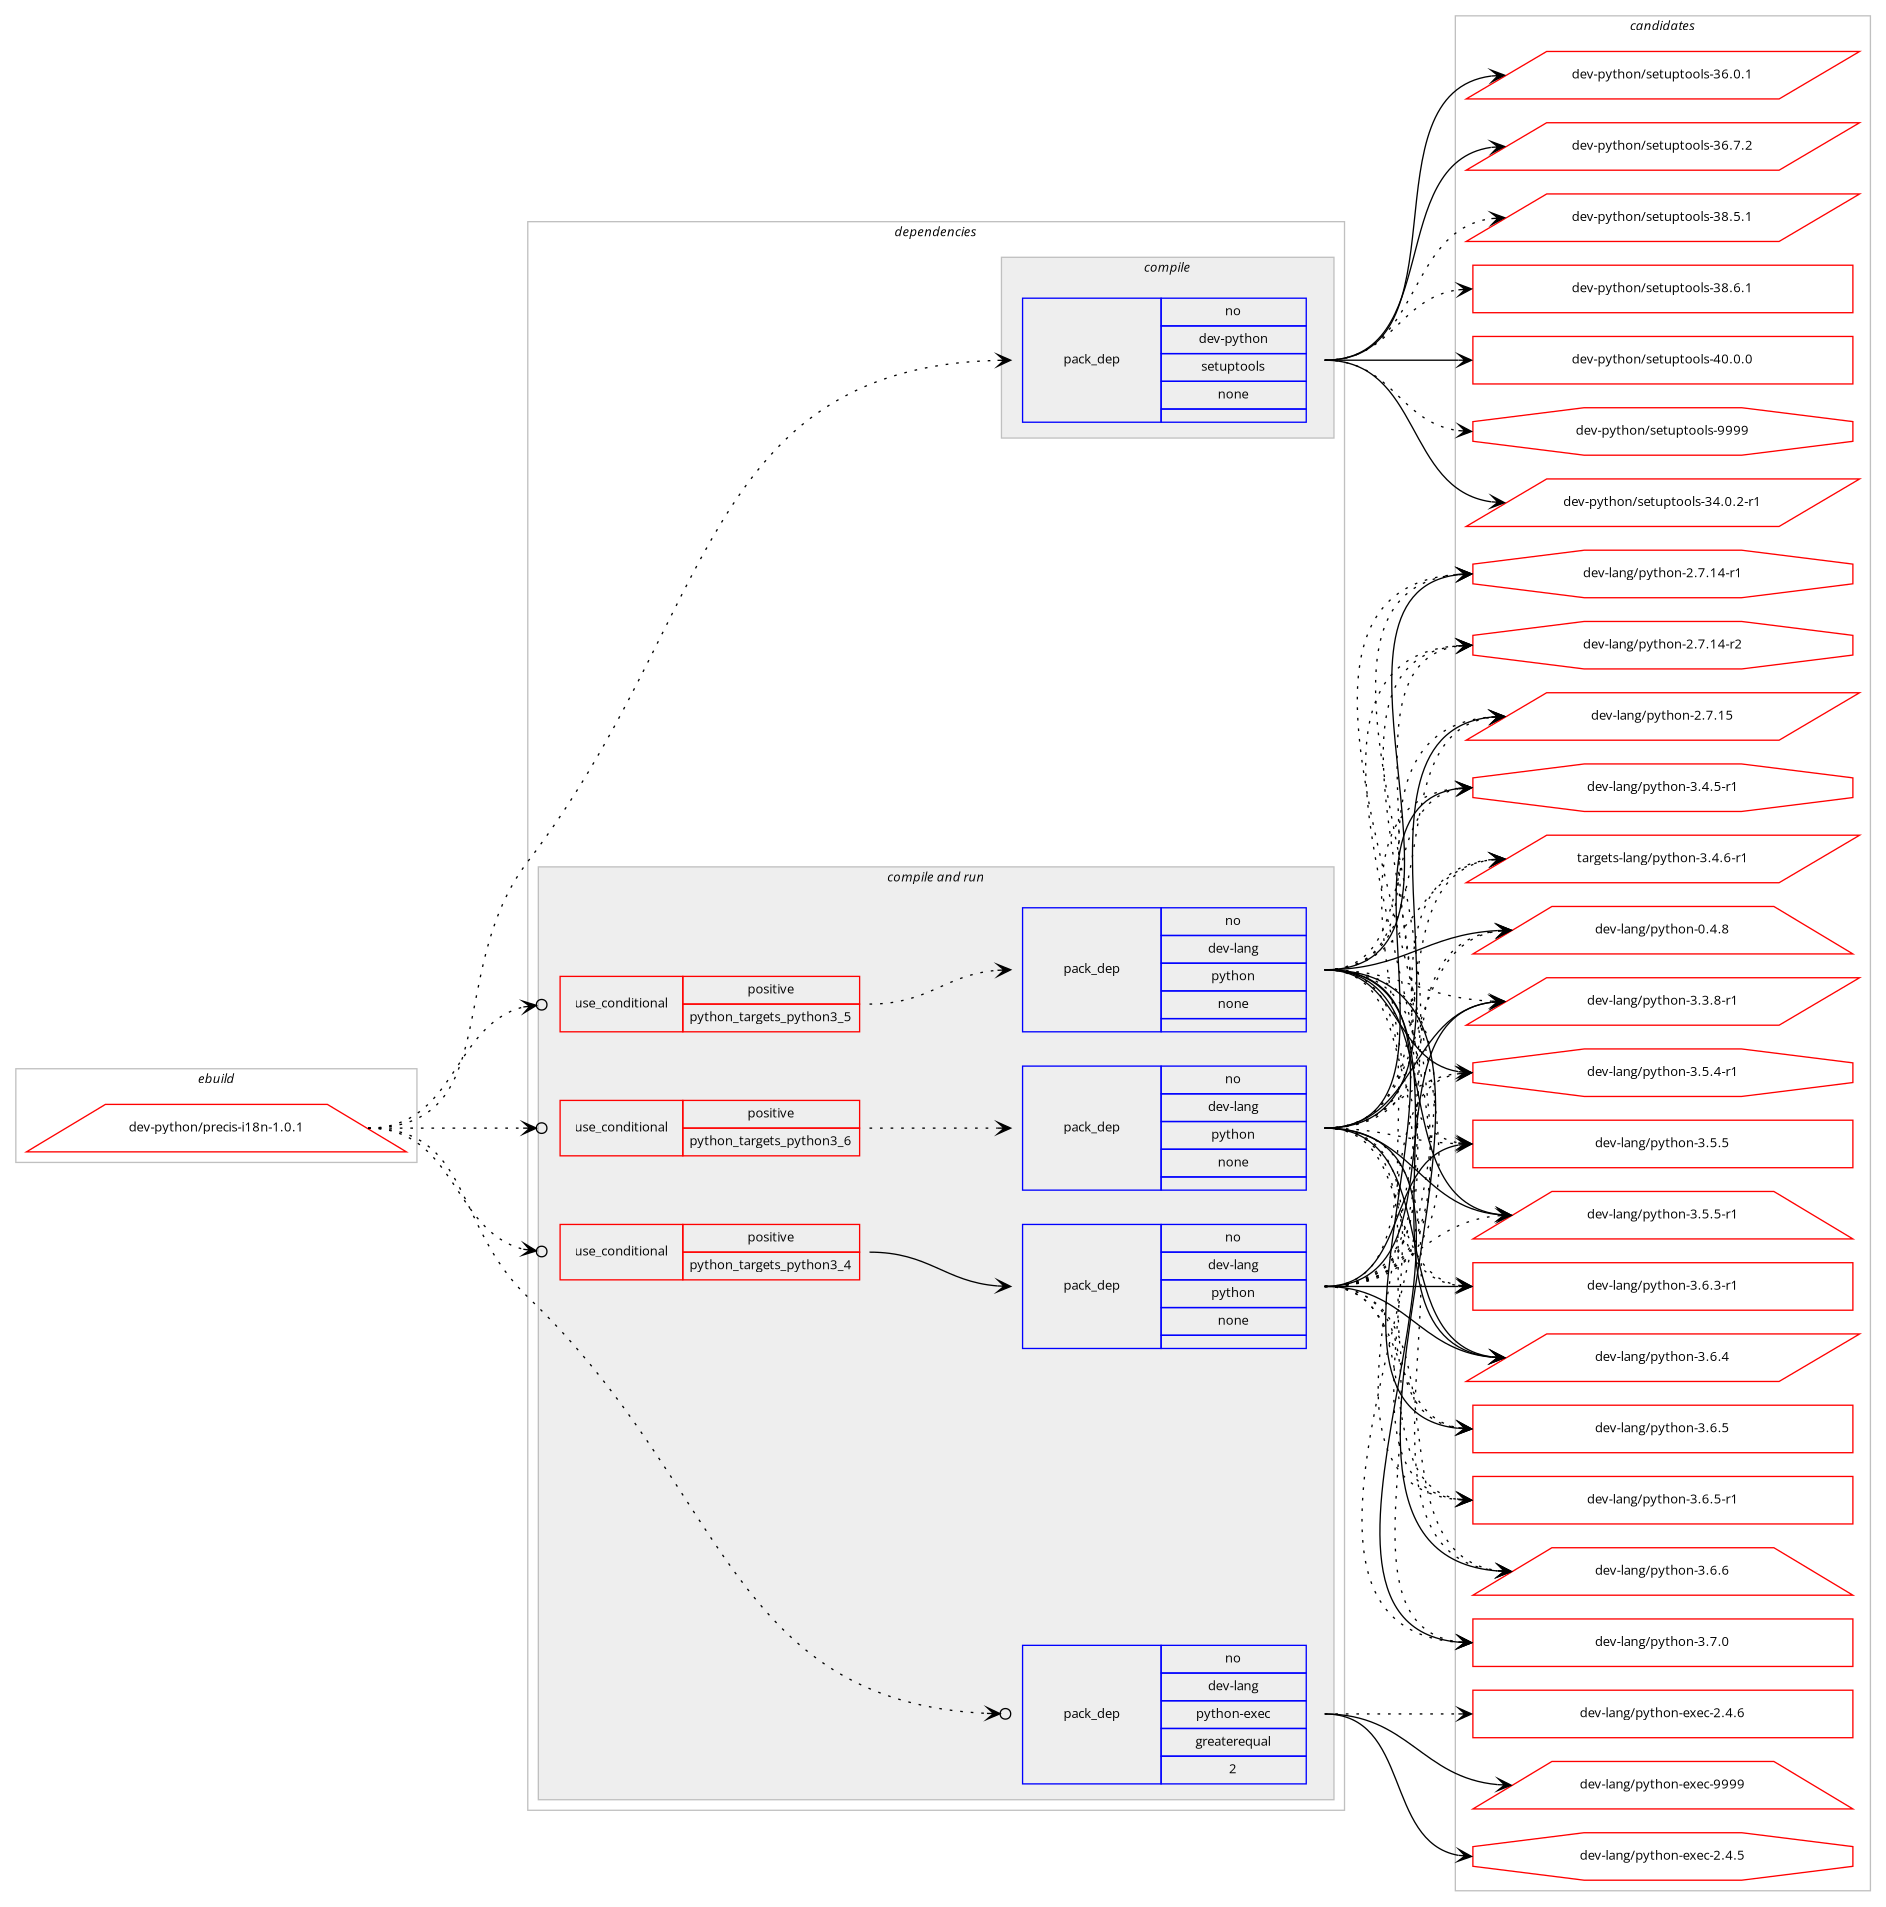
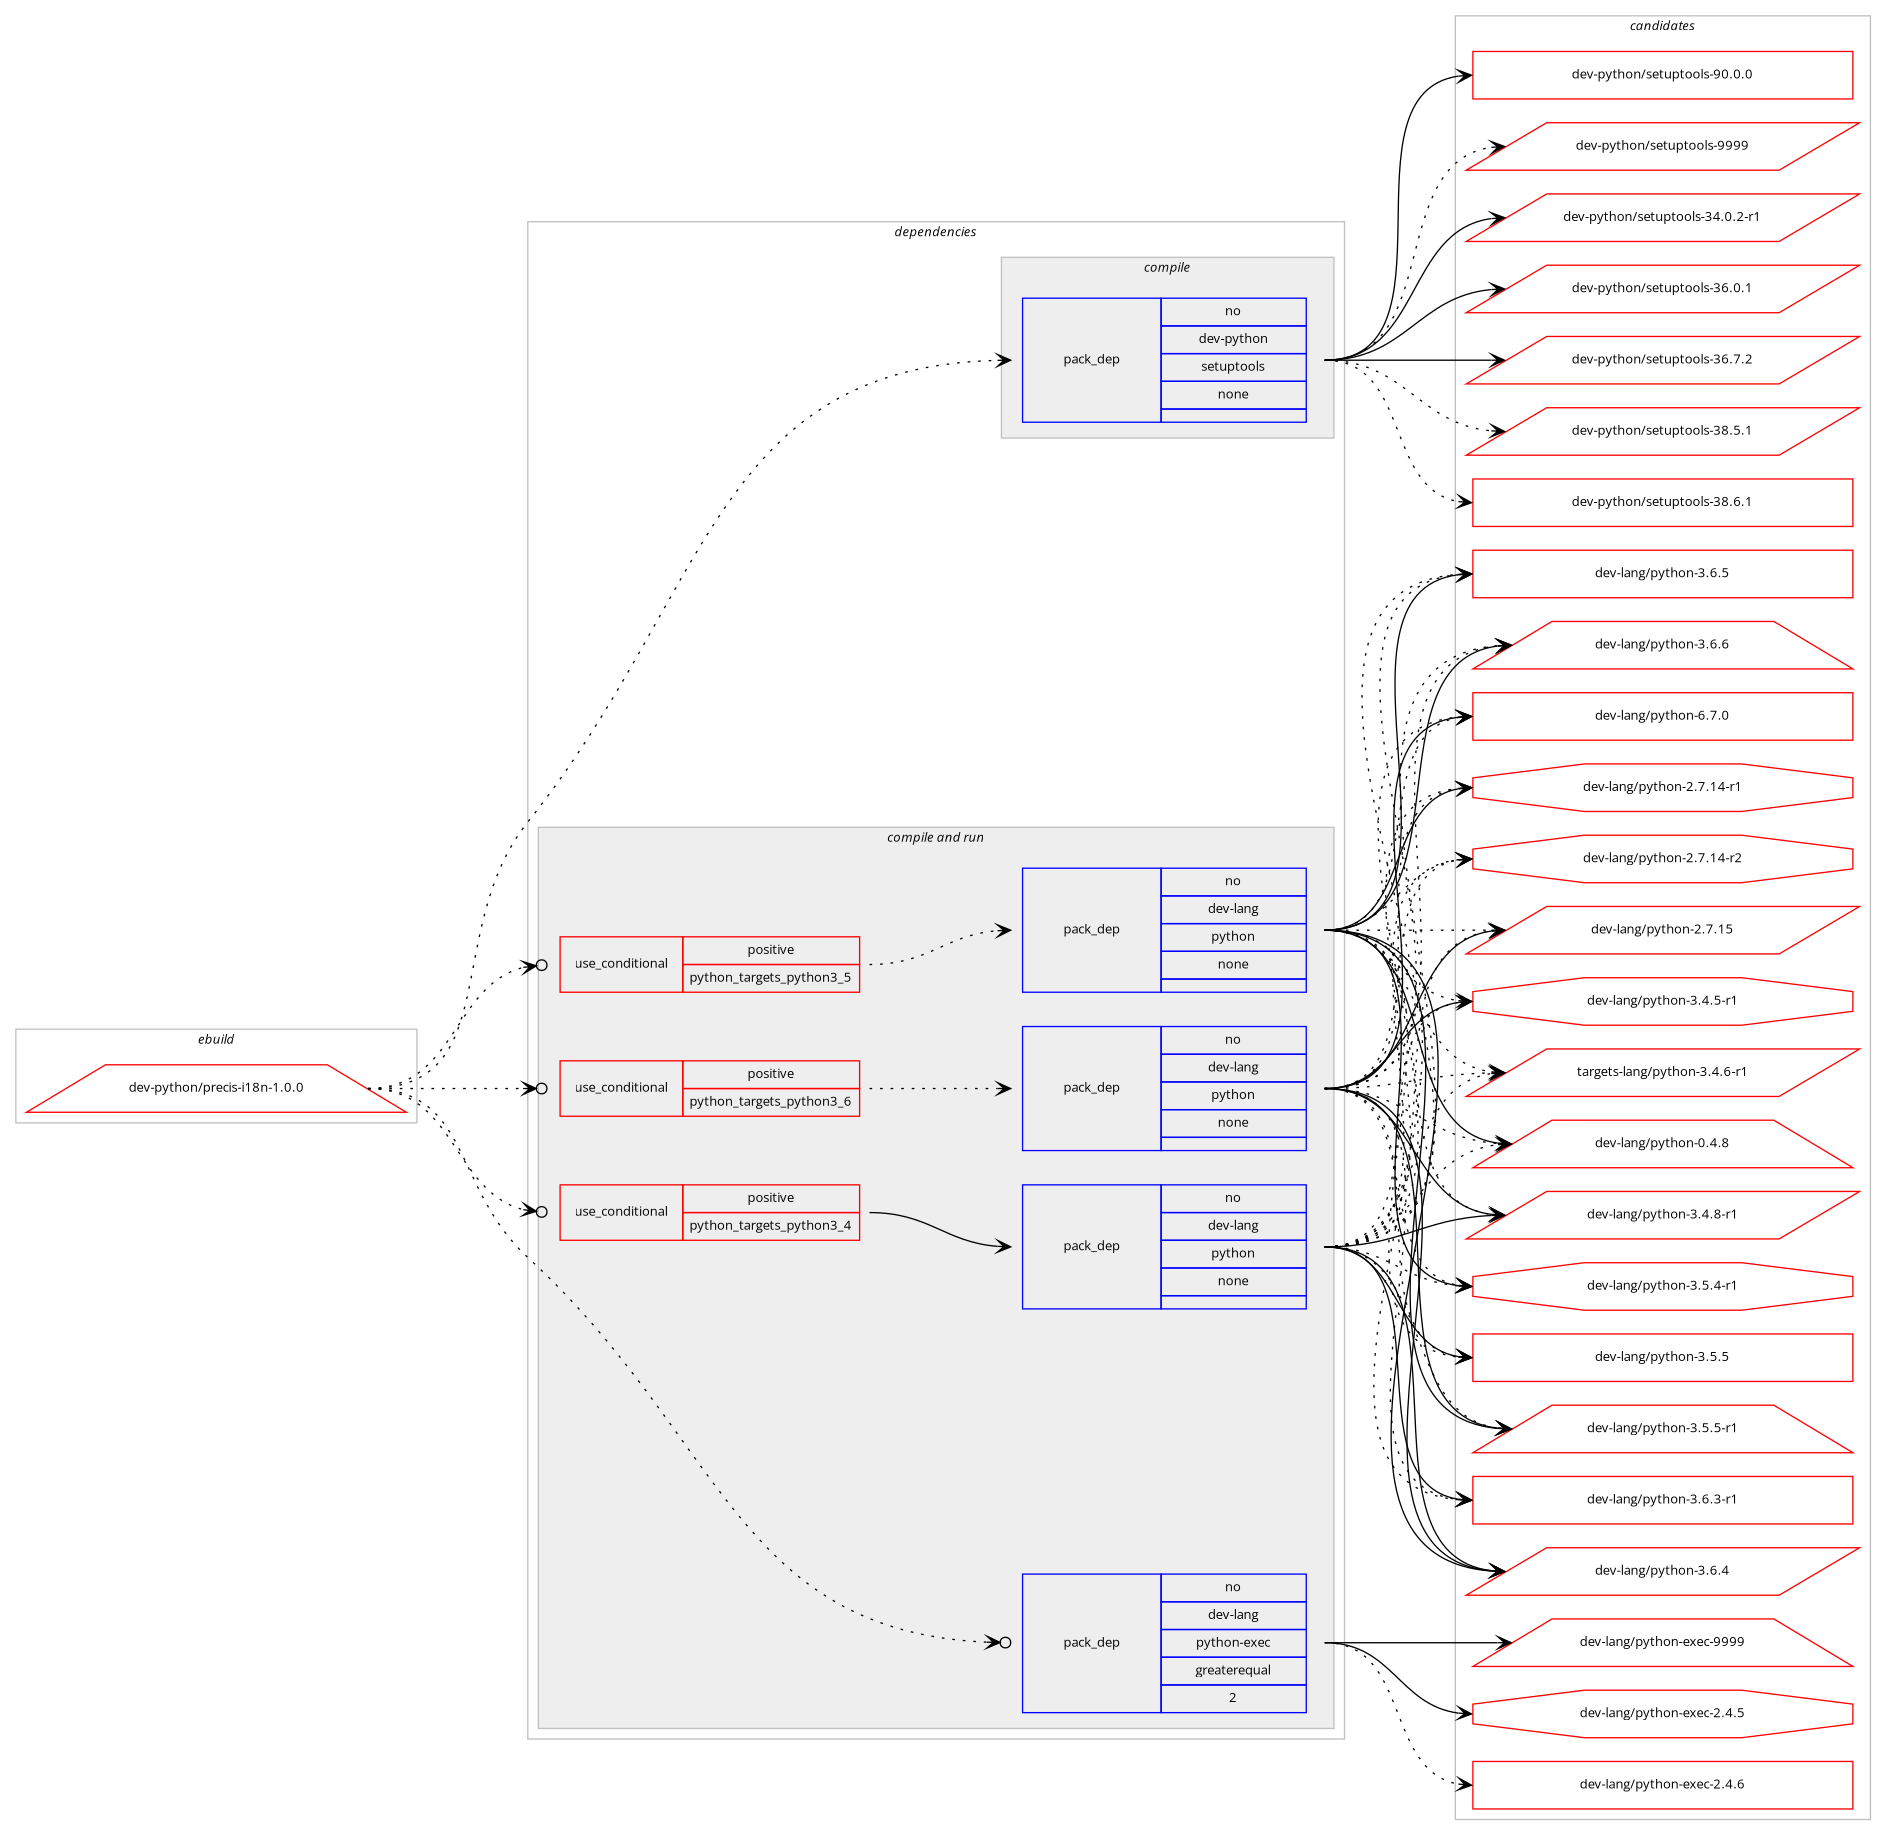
  digraph {
    compound=true
    concentrate=true
    fontname="Open Sans"
    fontsize=10
    newrank=true
    rankdir=LR
    ranksep=1.5
    node [color=red fontname="Open Sans" fontsize=10 shape=none]
    edge [arrowhead=vee fontname="Open Sans" headport=w style=dotted tailport=e weight=100]
-   n1 [label="dev-python/precis-i18n-1.0.1" shape=trapezium width=4]
+   n1 [label="dev-python/precis-i18n-1.0.0" shape=trapezium width=4]
    n2 [color=blue label=<<TABLE BORDER="0" CELLBORDER="1" CELLSPACING="0" CELLPADDING="4" WIDTH="220"><TR><TD ROWSPAN="6" CELLPADDING="30">pack_dep</TD></TR><TR><TD WIDTH="110">no</TD></TR><TR><TD>dev-python</TD></TR><TR><TD>setuptools</TD></TR><TR><TD>none</TD></TR><TR><TD></TD></TR></TABLE>>]
    n3 [color=blue label=<<TABLE BORDER="0" CELLBORDER="1" CELLSPACING="0" CELLPADDING="4" WIDTH="220"><TR><TD ROWSPAN="6" CELLPADDING="30">pack_dep</TD></TR><TR><TD WIDTH="110">no</TD></TR><TR><TD>dev-lang</TD></TR><TR><TD>python</TD></TR><TR><TD>none</TD></TR><TR><TD></TD></TR></TABLE>>]
    n4 [label=<<TABLE BORDER="0" CELLBORDER="1" CELLSPACING="0" CELLPADDING="4"><TR><TD ROWSPAN="3" CELLPADDING="10">use_conditional</TD></TR><TR><TD>positive</TD></TR><TR><TD>python_targets_python3_4</TD></TR></TABLE>>]
    n5 [color=blue label=<<TABLE BORDER="0" CELLBORDER="1" CELLSPACING="0" CELLPADDING="4" WIDTH="220"><TR><TD ROWSPAN="6" CELLPADDING="30">pack_dep</TD></TR><TR><TD WIDTH="110">no</TD></TR><TR><TD>dev-lang</TD></TR><TR><TD>python</TD></TR><TR><TD>none</TD></TR><TR><TD></TD></TR></TABLE>>]
    n6 [label=<<TABLE BORDER="0" CELLBORDER="1" CELLSPACING="0" CELLPADDING="4"><TR><TD ROWSPAN="3" CELLPADDING="10">use_conditional</TD></TR><TR><TD>positive</TD></TR><TR><TD>python_targets_python3_5</TD></TR></TABLE>>]
    n7 [color=blue label=<<TABLE BORDER="0" CELLBORDER="1" CELLSPACING="0" CELLPADDING="4" WIDTH="220"><TR><TD ROWSPAN="6" CELLPADDING="30">pack_dep</TD></TR><TR><TD WIDTH="110">no</TD></TR><TR><TD>dev-lang</TD></TR><TR><TD>python</TD></TR><TR><TD>none</TD></TR><TR><TD></TD></TR></TABLE>>]
    n8 [label=<<TABLE BORDER="0" CELLBORDER="1" CELLSPACING="0" CELLPADDING="4"><TR><TD ROWSPAN="3" CELLPADDING="10">use_conditional</TD></TR><TR><TD>positive</TD></TR><TR><TD>python_targets_python3_6</TD></TR></TABLE>>]
    n9 [color=blue label=<<TABLE BORDER="0" CELLBORDER="1" CELLSPACING="0" CELLPADDING="4" WIDTH="220"><TR><TD ROWSPAN="6" CELLPADDING="30">pack_dep</TD></TR><TR><TD WIDTH="110">no</TD></TR><TR><TD>dev-lang</TD></TR><TR><TD>python-exec</TD></TR><TR><TD>greaterequal</TD></TR><TR><TD>2</TD></TR></TABLE>>]
    n10 [label="dev-python/setuptools-34.0.2-r1" shape=parallelogram width=4]
    n11 [label="dev-python/setuptools-36.0.1" shape=parallelogram width=4]
    n12 [label="dev-python/setuptools-36.7.2" shape=parallelogram width=4]
    n13 [label="dev-python/setuptools-38.5.1" shape=parallelogram width=4]
    n14 [label="dev-python/setuptools-38.6.1" shape=box width=4]
-   n15 [label="dev-python/setuptools-40.0.0" shape=box width=4]
-   n16 [label="dev-python/setuptools-9999" shape=octagon width=4]
+   n15 [label="dev-python/setuptools-90.0.0" shape=box width=4]
+   n16 [label="dev-python/setuptools-9999" shape=parallelogram width=4]
    n17 [label="dev-lang/python-2.7.14-r1" shape=octagon width=4]
    n18 [label="dev-lang/python-2.7.14-r2" shape=octagon width=4]
    n19 [label="dev-lang/python-2.7.15" shape=parallelogram width=4]
    n20 [label="dev-lang/python-3.4.5-r1" shape=octagon width=4]
    n21 [label="targets-lang/python-3.4.6-r1" shape=parallelogram width=4]
    n22 [label="dev-lang/python-0.4.8" shape=trapezium width=4]
-   n23 [label="dev-lang/python-3.3.8-r1" shape=parallelogram width=4]
+   n23 [label="dev-lang/python-3.4.8-r1" shape=parallelogram width=4]
    n24 [label="dev-lang/python-3.5.4-r1" shape=octagon width=4]
    n25 [label="dev-lang/python-3.5.5" shape=box width=4]
    n26 [label="dev-lang/python-3.5.5-r1" shape=trapezium width=4]
    n27 [label="dev-lang/python-3.6.3-r1" shape=box width=4]
    n28 [label="dev-lang/python-3.6.4" shape=parallelogram width=4]
    n29 [label="dev-lang/python-3.6.5" shape=box width=4]
-   n30 [label="dev-lang/python-3.6.5-r1" shape=box width=4]
    n31 [label="dev-lang/python-3.6.6" shape=trapezium width=4]
-   n32 [label="dev-lang/python-3.7.0" shape=box width=4]
+   n32 [label="dev-lang/python-6.7.0" shape=box width=4]
    n33 [label="dev-lang/python-exec-2.4.5" shape=octagon width=4]
    n34 [label="dev-lang/python-exec-2.4.6" shape=box width=4]
    n35 [label="dev-lang/python-exec-9999" shape=trapezium width=4]
    subgraph cluster_1 {
      color=gray
      label=<<i>ebuild</i>>
      rank=same
      n1
    }
    subgraph cluster_2 {
      color=gray
      label=<<i>dependencies</i>>
      subgraph cluster_3 {
        color=gray
        fillcolor="#eeeeee"
        label=<<i>compile</i>>
        style=filled
        subgraph sub_4 {
          color=gray
          fillcolor="#eeeeee"
          label=<<i>compile</i>>
          style=filled
          n2
        }
      }
      subgraph cluster_5 {
        color=gray
        fillcolor="#eeeeee"
        label=<<i>compile and run</i>>
        style=filled
        subgraph sub_6 {
          color=gray
          fillcolor="#eeeeee"
          label=<<i>compile and run</i>>
          style=filled
          n4
          subgraph sub_7 {
            color=gray
            fillcolor="#eeeeee"
            label=<<i>compile and run</i>>
            style=filled
            n3
          }
        }
        subgraph sub_8 {
          color=gray
          fillcolor="#eeeeee"
          label=<<i>compile and run</i>>
          style=filled
          n6
          subgraph sub_9 {
            color=gray
            fillcolor="#eeeeee"
            label=<<i>compile and run</i>>
            style=filled
            n5
          }
        }
        subgraph sub_10 {
          color=gray
          fillcolor="#eeeeee"
          label=<<i>compile and run</i>>
          style=filled
          n8
          subgraph sub_11 {
            color=gray
            fillcolor="#eeeeee"
            label=<<i>compile and run</i>>
            style=filled
            n7
          }
        }
        subgraph sub_12 {
          color=gray
          fillcolor="#eeeeee"
          label=<<i>compile and run</i>>
          style=filled
          n9
        }
      }
      subgraph cluster_13 {
        color=gray
        fillcolor="#eeeeee"
        label=<<i>run</i>>
        style=filled
      }
    }
    subgraph cluster_14 {
      color=gray
      label=<<i>candidates</i>>
      rank=same
      subgraph sub_15 {
        color=black
        label=<<i>candidates</i>>
        nodesep=1
        rank=same
        n10
        n11
        n12
        n13
        n14
        n15
        n16
      }
      subgraph sub_16 {
        color=black
        label=<<i>candidates</i>>
        nodesep=1
        rank=same
        n17
        n18
        n19
        n20
        n21
        n22
        n23
        n24
        n25
        n26
        n27
        n28
        n29
-       n30
        n31
        n32
      }
      subgraph sub_17 {
        color=black
        label=<<i>candidates</i>>
        nodesep=1
        rank=same
        n17
        n18
        n19
        n20
        n21
        n22
        n23
        n24
        n25
        n26
        n27
        n28
        n29
-       n30
        n31
        n32
      }
      subgraph sub_18 {
        color=black
        label=<<i>candidates</i>>
        nodesep=1
        rank=same
        n17
        n18
        n19
        n20
        n21
        n22
        n23
        n24
        n25
        n26
        n27
        n28
        n29
-       n30
        n31
        n32
      }
      subgraph sub_19 {
        color=black
        label=<<i>candidates</i>>
        nodesep=1
        rank=same
        n33
        n34
        n35
      }
    }
    n1 -> n2 [weight=20]
    n1 -> n4 [arrowhead=odotvee weight=20]
    n1 -> n6 [arrowhead=odotvee weight=20]
    n1 -> n8 [arrowhead=odotvee weight=20]
    n1 -> n9 [arrowhead=odotvee weight=20]
    n2 -> n10 [style=solid]
    n2 -> n11 [style=solid]
    n2 -> n12 [style=solid]
    n2 -> n13
    n2 -> n14
    n2 -> n15 [style=solid]
    n2 -> n16
    n3 -> n17
    n3 -> n18
    n3 -> n19
    n3 -> n20
    n3 -> n21
    n3 -> n22
    n3 -> n23 [style=solid]
    n3 -> n24
    n3 -> n25 [style=solid]
    n3 -> n26
    n3 -> n27 [style=solid]
    n3 -> n28 [style=solid]
    n3 -> n29
-   n3 -> n30
    n3 -> n31
    n3 -> n32
    n4 -> n3 [style=solid weight=20]
    n5 -> n17 [style=solid]
    n5 -> n18
    n5 -> n19
    n5 -> n20
    n5 -> n21
    n5 -> n22 [style=solid]
    n5 -> n23
    n5 -> n24 [style=solid]
    n5 -> n25
    n5 -> n26 [style=solid]
    n5 -> n27
    n5 -> n28 [style=solid]
    n5 -> n29 [style=solid]
-   n5 -> n30
    n5 -> n31 [style=solid]
    n5 -> n32
    n6 -> n5 [weight=20]
    n7 -> n17
    n7 -> n18
    n7 -> n19 [style=solid]
    n7 -> n20 [style=solid]
    n7 -> n21
    n7 -> n22
    n7 -> n23 [style=solid]
    n7 -> n24
    n7 -> n25
    n7 -> n26 [style=solid]
    n7 -> n27
    n7 -> n28 [style=solid]
    n7 -> n29
-   n7 -> n30
    n7 -> n31
    n7 -> n32 [style=solid]
    n8 -> n7 [weight=20]
    n9 -> n33 [style=solid]
    n9 -> n34
    n9 -> n35 [style=solid]
  }
